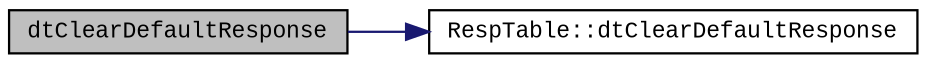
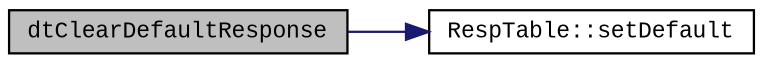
  digraph {
    rankdir=LR
    fontname="Liberation Mono"
    node [color=black fontname="Liberation Mono" fontsize=10 shape=record style=filled]
    n1 [fillcolor=grey75 fontcolor=black height=0.2 label=dtClearDefaultResponse width=0.4]
-   n2 [fillcolor=white height=0.2 label="RespTable::dtClearDefaultResponse" width=0.4]
+   n2 [fillcolor=white height=0.2 label="RespTable::setDefault" width=0.4]
    n1 -> n2 [color=midnightblue fontname="Liberation Mono" fontsize=10 labelfontname=Helvetica labelfontsize=10 style=solid]
  }
